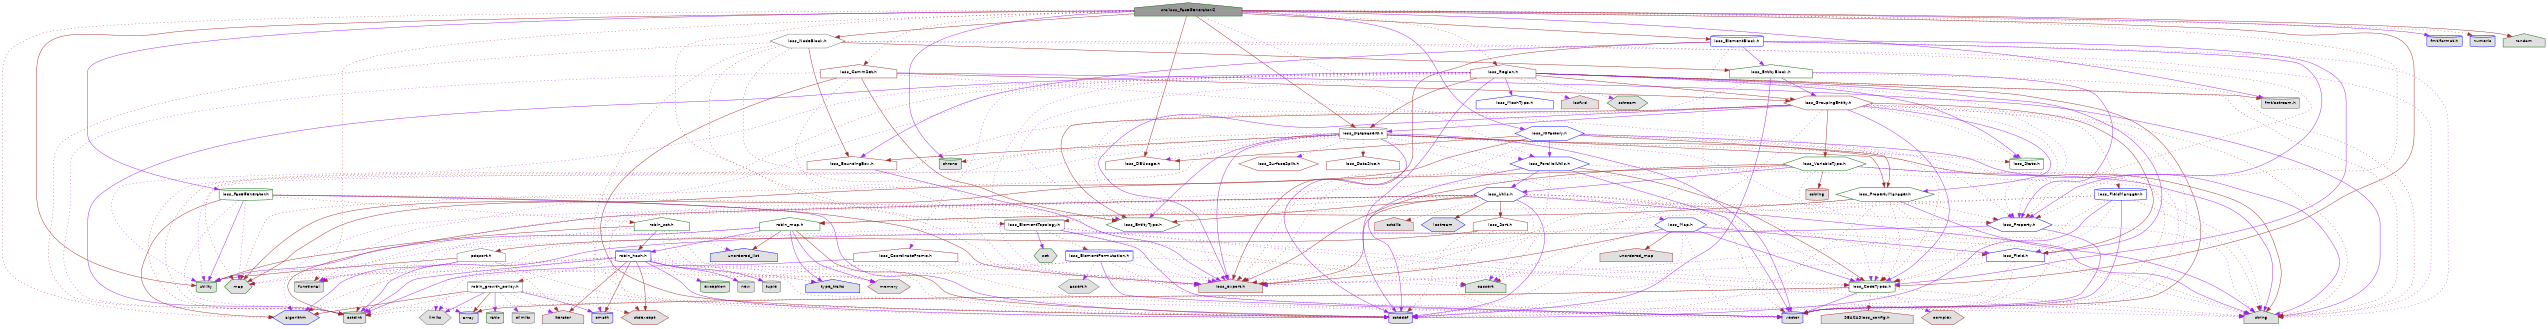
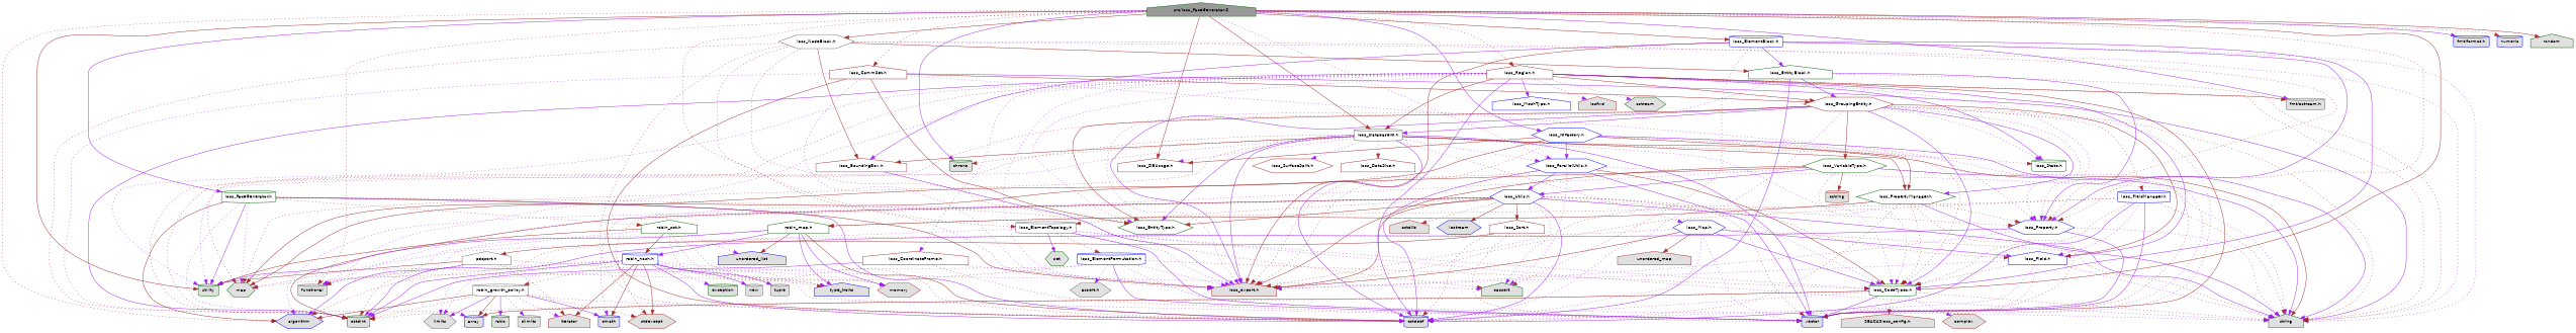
  digraph {
    node [color=darkgreen fillcolor="#E0E0E0" fontname=Helvetica fontsize=10 shape=cylinder style=filled]
    edge [color=purple fontname=Helvetica fontsize=10 labelfontname=Helvetica labelfontsize=10 style=dotted]
    n1 [fillcolor=grey60 fontcolor=black height=0.2 label="src/Ioss_FaceGenerator.C" shape=house width=0.4]
    n2 [fillcolor=white height=0.2 label="Ioss_CodeTypes.h" width=0.4]
    n3 [color=brown fillcolor=white height=0.2 label="Ioss_CommSet.h" shape=house width=0.4]
    n4 [color=gray40 fillcolor=white height=0.2 label="Ioss_DatabaseIO.h" width=0.4]
    n5 [color=brown fillcolor=white height=0.2 label="Ioss_DBUsage.h" shape=house width=0.4]
    n6 [color=blue fillcolor=white height=0.2 label="Ioss_ParallelUtils.h" shape=hexagon width=0.4]
    n7 [color=gray40 fillcolor=white height=0.2 label="Ioss_ElementTopology.h" width=0.4]
    n8 [color=blue fillcolor=white height=0.2 label="Ioss_Property.h" shape=hexagon width=0.4]
    n9 [color=blue height=0.2 label=algorithm shape=hexagon width=0.4]
    n10 [color=gray40 height=0.2 label=functional width=0.4]
    n11 [height=0.2 label=utility width=0.4]
    n12 [height=0.2 label=chrono width=0.4]
    n13 [color=blue fillcolor=white height=0.2 label="Ioss_ElementBlock.h" width=0.4]
    n14 [fillcolor=white height=0.2 label="Ioss_FaceGenerator.h" width=0.4]
    n15 [color=blue fillcolor=white height=0.2 label="Ioss_IOFactory.h" shape=hexagon width=0.4]
    n16 [color=gray40 fillcolor=white height=0.2 label="Ioss_NodeBlock.h" shape=hexagon width=0.4]
    n17 [color=brown fillcolor=white height=0.2 label="Ioss_Region.h" shape=house width=0.4]
    n18 [color=gray40 height=0.2 label="fmt/ostream.h" width=0.4]
    n19 [color=blue height=0.2 label="fmt/format.h" width=0.4]
    n20 [color=blue height=0.2 label=numeric width=0.4]
    n21 [height=0.2 label=random shape=house width=0.4]
    n22 [color=blue height=0.2 label=array width=0.4]
    n23 [color=blue height=0.2 label=cstddef width=0.4]
    n24 [height=0.2 label=cstdint width=0.4]
    n25 [height=0.2 label=string shape=house width=0.4]
    n26 [color=blue height=0.2 label=vector width=0.4]
    n27 [color=brown height=0.2 label="SEACASIoss_config.h" shape=house width=0.4]
    n28 [color=brown height=0.2 label=complex shape=hexagon width=0.4]
    n29 [color=brown height=0.2 label="ioss_export.h" shape=house width=0.4]
    n30 [fillcolor=white height=0.2 label="Ioss_EntityType.h" shape=hexagon width=0.4]
    n31 [color=brown fillcolor=white height=0.2 label="Ioss_GroupingEntity.h" shape=hexagon width=0.4]
    n32 [fillcolor=white height=0.2 label="Ioss_PropertyManager.h" shape=hexagon width=0.4]
    n33 [fillcolor=white height=0.2 label="Ioss_State.h" width=0.4]
    n34 [color=brown fillcolor=white height=0.2 label="Ioss_BoundingBox.h" shape=house width=0.4]
    n35 [color=brown fillcolor=white height=0.2 label="Ioss_DataSize.h" shape=house width=0.4]
    n36 [color=blue fillcolor=white height=0.2 label="Ioss_Map.h" shape=hexagon width=0.4]
    n37 [height=0.2 label=map shape=hexagon width=0.4]
    n38 [color=brown fillcolor=white height=0.2 label="Ioss_SurfaceSplit.h" shape=hexagon width=0.4]
    n39 [color=blue fillcolor=white height=0.2 label="Ioss_Utils.h" shape=hexagon width=0.4]
    n40 [height=0.2 label=cassert shape=house width=0.4]
    n41 [color=blue fillcolor=white height=0.2 label="Ioss_ElementPermutation.h" width=0.4]
    n42 [height=0.2 label=set shape=hexagon width=0.4]
    n43 [fillcolor=white height=0.2 label="Ioss_EntityBlock.h" shape=house width=0.4]
    n44 [fillcolor=white height=0.2 label="robin_set.h" shape=house width=0.4]
    n45 [color=blue fillcolor=white height=0.2 label="Ioss_Field.h" shape=house width=0.4]
    n46 [color=brown fillcolor=white height=0.2 label="Ioss_CoordinateFrame.h" shape=house width=0.4]
    n47 [color=blue fillcolor=white height=0.2 label="Ioss_MeshType.h" shape=house width=0.4]
    n48 [color=brown height=0.2 label=iosfwd shape=house width=0.4]
    n49 [height=0.2 label=sstream shape=hexagon width=0.4]
    n50 [color=blue fillcolor=white height=0.2 label="Ioss_FieldManager.h" width=0.4]
    n51 [fillcolor=white height=0.2 label="Ioss_VariableType.h" shape=hexagon width=0.4]
    n52 [fillcolor=white height=0.2 label="robin_map.h" shape=house width=0.4]
    n53 [color=brown height=0.2 label=cstring width=0.4]
    n54 [color=brown height=0.2 label=unordered_map shape=house width=0.4]
    n55 [color=brown fillcolor=white height=0.2 label="Ioss_Sort.h" shape=house width=0.4]
    n56 [color=blue height=0.2 label=cmath width=0.4]
    n57 [color=brown height=0.2 label=cstdlib shape=house width=0.4]
    n58 [color=blue height=0.2 label=iostream shape=hexagon width=0.4]
    n59 [color=brown height=0.2 label=stdexcept shape=hexagon width=0.4]
    n60 [color=gray40 fillcolor=white height=0.2 label="pdqsort.h" shape=house width=0.4]
    n61 [color=gray40 height=0.2 label="assert.h" shape=hexagon width=0.4]
    n62 [color=gray40 height=0.2 label=limits shape=hexagon width=0.4]
    n63 [color=brown height=0.2 label=iterator shape=house width=0.4]
    n64 [color=blue height=0.2 label=unordered_list shape=house width=0.4]
    n65 [color=brown height=0.2 label=memory shape=hexagon width=0.4]
    n66 [color=blue height=0.2 label=type_traits shape=house width=0.4]
    n67 [color=blue fillcolor=white height=0.2 label="robin_hash.h" width=0.4]
    n68 [height=0.2 label=exception width=0.4]
    n69 [color=gray40 height=0.2 label=new width=0.4]
    n70 [color=gray40 height=0.2 label=tuple width=0.4]
    n71 [color=gray40 fillcolor=white height=0.2 label="robin_growth_policy.h" width=0.4]
    n72 [color=gray40 height=0.2 label=climits width=0.4]
    n73 [height=0.2 label=ratio width=0.4]
    n1 -> n2 [color=brown style=solid]
    n1 -> n3 [color=brown]
    n1 -> n4 [color=brown style=solid]
    n1 -> n5 [color=brown style=solid]
    n1 -> n6
    n1 -> n7 [color=brown]
    n1 -> n8 [color=brown]
    n1 -> n9 [color=brown]
    n1 -> n10 [color=brown]
    n1 -> n11 [color=brown style=solid]
    n1 -> n12 [style=solid]
    n1 -> n13 [color=brown style=solid]
    n1 -> n14 [style=solid]
    n1 -> n15 [style=solid]
    n1 -> n16 [color=brown style=solid]
    n1 -> n17 [color=brown]
    n1 -> n18 [style=solid]
    n1 -> n19 [style=solid]
    n1 -> n20 [color=brown]
    n1 -> n21 [color=brown style=solid]
    n2 -> n22 [color=brown style=solid]
    n2 -> n23
    n2 -> n24 [color=brown]
    n2 -> n25 [color=brown]
    n2 -> n26 [style=solid]
    n2 -> n27 [color=brown]
    n2 -> n28
    n3 -> n8
    n3 -> n23 [color=brown style=solid]
    n3 -> n24
    n3 -> n25 [style=solid]
    n3 -> n29
    n3 -> n30 [color=brown style=solid]
    n3 -> n31 [color=brown style=solid]
    n4 -> n2
    n4 -> n5
    n4 -> n6
    n4 -> n11
    n4 -> n12 [color=brown]
    n4 -> n23 [style=solid]
    n4 -> n24 [color=brown]
    n4 -> n25 [color=brown style=solid]
    n4 -> n26 [style=solid]
    n4 -> n29 [style=solid]
    n4 -> n30 [style=solid]
    n4 -> n32 [color=brown style=solid]
    n4 -> n33 [color=brown]
    n4 -> n34 [color=brown style=solid]
    n4 -> n35 [color=brown]
    n4 -> n36
    n4 -> n37 [color=brown]
    n4 -> n38
    n6 -> n2 [color=brown style=solid]
    n6 -> n23 [style=solid]
    n6 -> n25
    n6 -> n26 [style=solid]
    n6 -> n29 [color=brown]
    n6 -> n39 [style=solid]
    n6 -> n40
    n7 -> n2
    n7 -> n25
    n7 -> n26 [style=solid]
    n7 -> n29
    n7 -> n37
    n7 -> n41 [color=brown]
    n7 -> n42 [style=solid]
    n8 -> n24 [style=solid]
    n8 -> n25
    n8 -> n26 [style=solid]
    n8 -> n29
    n13 -> n2 [style=solid]
    n13 -> n8 [style=solid]
    n13 -> n25
    n13 -> n29 [color=brown style=solid]
    n13 -> n34 [style=solid]
    n13 -> n40 [color=brown]
    n13 -> n43 [style=solid]
    n14 -> n9 [color=brown style=solid]
    n14 -> n11 [style=solid]
    n14 -> n22
    n14 -> n23 [style=solid]
    n14 -> n29 [color=brown style=solid]
    n14 -> n37
    n14 -> n40 [color=brown]
    n14 -> n44 [color=brown]
    n15 -> n2 [color=brown]
    n15 -> n5 [color=brown style=solid]
    n15 -> n6 [style=solid]
    n15 -> n25 [style=solid]
    n15 -> n26
    n15 -> n29 [color=brown]
    n15 -> n32 [color=brown style=solid]
    n15 -> n37 [color=brown style=solid]
    n16 -> n8 [color=brown]
    n16 -> n23 [color=brown]
    n16 -> n24 [color=brown]
    n16 -> n25
    n16 -> n29 [color=brown]
    n16 -> n30 [color=brown]
    n16 -> n34 [color=brown style=solid]
    n16 -> n43 [color=brown style=solid]
    n17 -> n4 [color=brown style=solid]
    n17 -> n8
    n17 -> n10
    n17 -> n11
    n17 -> n18 [color=brown style=solid]
    n17 -> n23 [style=solid]
    n17 -> n24 [style=solid]
    n17 -> n25 [color=brown]
    n17 -> n26 [color=brown style=solid]
    n17 -> n29
    n17 -> n30
    n17 -> n31 [color=brown style=solid]
    n17 -> n33 [style=solid]
    n17 -> n37 [color=brown]
    n17 -> n45 [style=solid]
    n17 -> n46
    n17 -> n47 [style=solid]
    n17 -> n48
    n17 -> n49
    n31 -> n2 [style=solid]
    n31 -> n4 [style=solid]
    n31 -> n8
    n31 -> n23
    n31 -> n24 [color=brown]
    n31 -> n25 [color=brown]
    n31 -> n26
    n31 -> n29 [style=solid]
    n31 -> n30 [color=brown style=solid]
    n31 -> n32 [style=solid]
    n31 -> n33
    n31 -> n45 [color=brown style=solid]
    n31 -> n50 [color=brown]
    n31 -> n51 [color=brown style=solid]
    n32 -> n2 [color=brown]
    n32 -> n8 [color=brown]
    n32 -> n23 [color=brown]
    n32 -> n25 [style=solid]
    n32 -> n26 [color=brown]
    n32 -> n29 [color=brown]
    n32 -> n52 [color=brown style=solid]
    n34 -> n29 [style=solid]
    n36 -> n2 [style=solid]
    n36 -> n23
    n36 -> n24 [color=brown]
    n36 -> n25 [color=brown]
    n36 -> n26
    n36 -> n29 [color=brown style=solid]
    n36 -> n45 [style=solid]
    n36 -> n54 [color=brown style=solid]
    n39 -> n2
    n39 -> n7 [color=brown]
    n39 -> n8 [color=brown]
    n39 -> n9
    n39 -> n23 [style=solid]
    n39 -> n24 [color=brown style=solid]
    n39 -> n25 [style=solid]
    n39 -> n26 [color=brown]
    n39 -> n29 [color=brown style=solid]
    n39 -> n30 [color=brown style=solid]
    n39 -> n40
    n39 -> n45 [color=brown]
    n39 -> n55 [color=brown style=solid]
    n39 -> n56
    n39 -> n57 [color=brown]
    n39 -> n58 [color=brown style=solid]
    n39 -> n59 [color=brown]
    n41 -> n2 [color=brown]
    n41 -> n25
    n41 -> n26 [style=solid]
    n41 -> n29
    n41 -> n37 [color=brown]
    n41 -> n61
    n41 -> n62
    n43 -> n8 [style=solid]
    n43 -> n23 [style=solid]
    n43 -> n25 [color=brown]
    n43 -> n29
    n43 -> n31 [style=solid]
    n44 -> n10
    n44 -> n11 [color=brown style=solid]
    n44 -> n23 [color=brown]
    n44 -> n64
    n44 -> n65 [color=brown]
    n44 -> n66 [color=brown]
    n44 -> n67 [color=brown style=solid]
    n45 -> n2 [color=brown]
    n45 -> n23
    n45 -> n25
    n45 -> n26
    n45 -> n29
    n46 -> n24 [style=solid]
    n46 -> n26 [color=brown]
    n46 -> n29
    n50 -> n2 [color=brown]
    n50 -> n23 [style=solid]
    n50 -> n25 [color=brown]
    n50 -> n26 [style=solid]
    n50 -> n29 [color=brown]
    n50 -> n45
    n50 -> n52 [color=brown]
    n51 -> n2
    n51 -> n10
    n51 -> n25 [style=solid]
    n51 -> n26 [color=brown]
    n51 -> n29 [color=brown style=solid]
    n51 -> n37 [color=brown style=solid]
    n51 -> n39 [style=solid]
    n51 -> n53 [color=brown style=solid]
    n52 -> n10
    n52 -> n11 [style=solid]
    n52 -> n23 [color=brown style=solid]
    n52 -> n64 [color=brown style=solid]
    n52 -> n65 [style=solid]
    n52 -> n66 [style=solid]
    n52 -> n67 [style=solid]
    n55 -> n23 [color=brown]
    n55 -> n26 [color=brown]
    n55 -> n60 [color=brown style=solid]
    n60 -> n9 [style=solid]
    n60 -> n10 [color=brown]
    n60 -> n11 [color=brown style=solid]
-   n60 -> n23 [color=brown]
+   n60 -> n66 [color=brown]
    n60 -> n63 [color=brown]
    n67 -> n9 [color=brown]
    n67 -> n11
    n67 -> n23 [style=solid]
    n67 -> n24 [style=solid]
    n67 -> n26
    n67 -> n40
    n67 -> n56 [color=brown style=solid]
    n67 -> n59 [color=brown style=solid]
    n67 -> n62
    n67 -> n63 [color=brown style=solid]
    n67 -> n65
    n67 -> n66
    n67 -> n68
    n67 -> n69 [style=solid]
    n67 -> n70 [style=solid]
    n67 -> n71 [color=brown]
    n71 -> n9 [color=brown style=solid]
    n71 -> n22 [color=brown style=solid]
    n71 -> n23
    n71 -> n24 [color=brown]
    n71 -> n56 [style=solid]
    n71 -> n59 [color=brown]
    n71 -> n62 [style=solid]
    n71 -> n63
    n71 -> n72
    n71 -> n73 [style=solid]
  }
